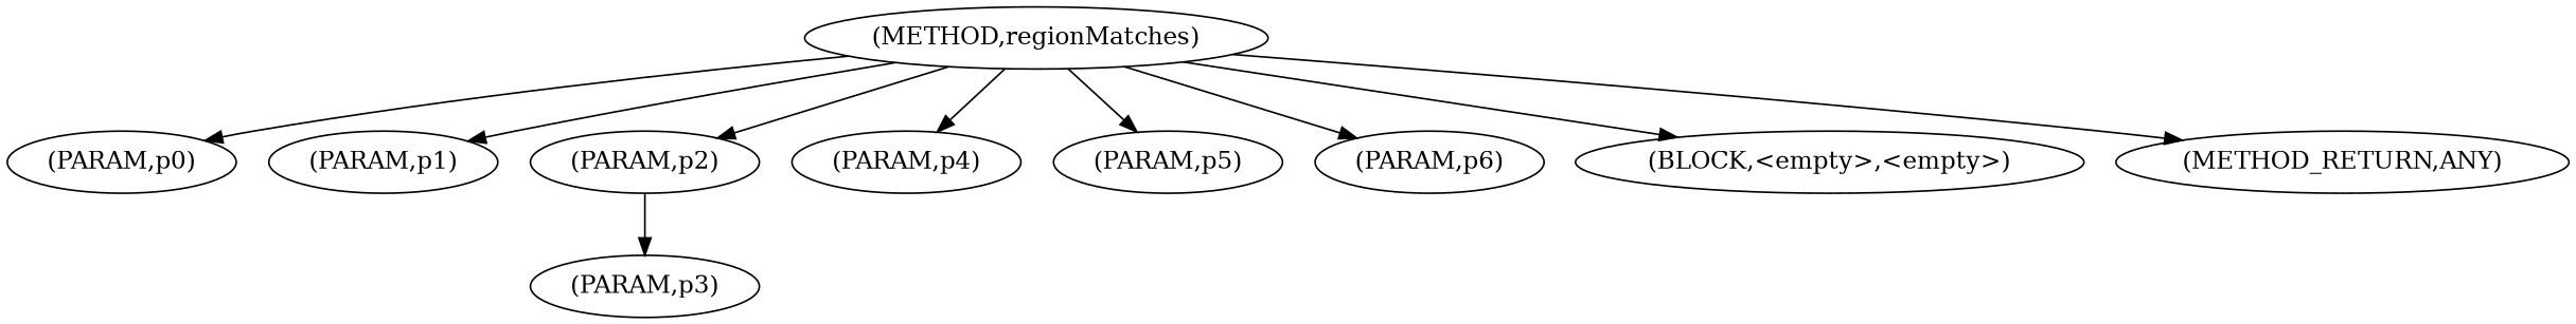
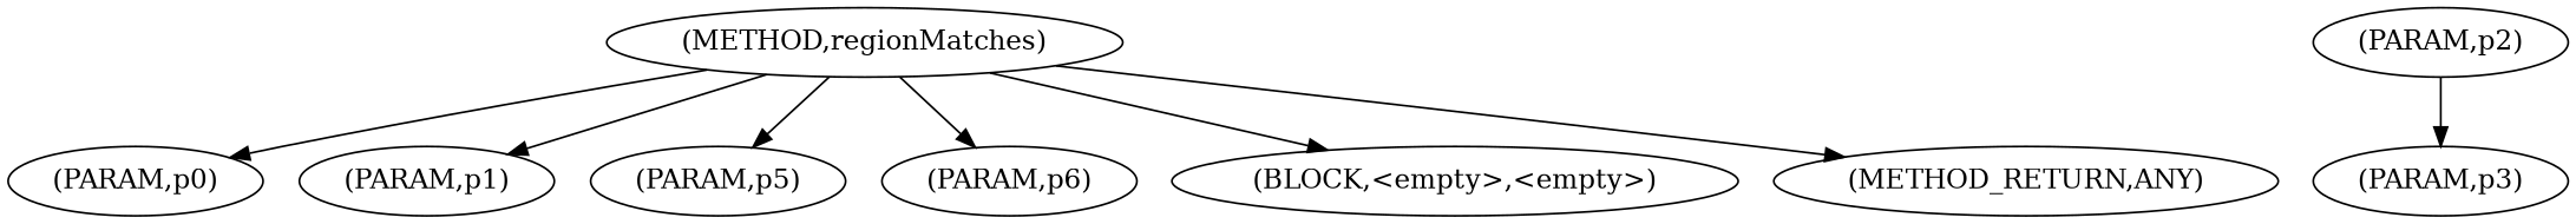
  digraph {
    n1 [label=<(METHOD,regionMatches)>]
    n2 [label=<(PARAM,p0)>]
    n3 [label=<(PARAM,p1)>]
    n4 [label=<(PARAM,p2)>]
-   n5 [label=<(PARAM,p4)>]
    n6 [label=<(PARAM,p5)>]
    n7 [label=<(PARAM,p6)>]
    n8 [label=<(BLOCK,&lt;empty&gt;,&lt;empty&gt;)>]
    n9 [label=<(METHOD_RETURN,ANY)>]
    n10 [label=<(PARAM,p3)>]
    n1 -> n2
    n1 -> n3
-   n1 -> n4
-   n1 -> n5
    n1 -> n6
    n1 -> n7
    n1 -> n8
    n1 -> n9
    n4 -> n10
  }
